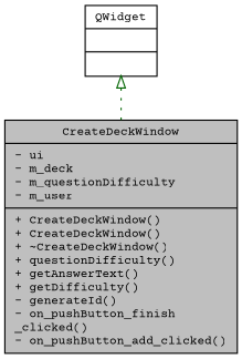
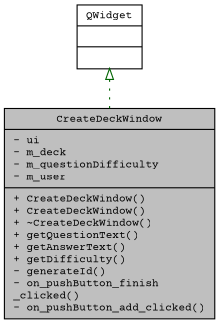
  digraph {
    fontname="Courier Prime"
    node [color=black fontname="Courier Prime" fontsize=10 shape=record style=filled]
-   n1 [fillcolor=grey75 fontcolor=black height=0.2 label="{CreateDeckWindow\n|- ui\l- m_deck\l- m_questionDifficulty\l- m_user\l|+ CreateDeckWindow()\l+ CreateDeckWindow()\l+ ~CreateDeckWindow()\l+ questionDifficulty()\l+ getAnswerText()\l+ getDifficulty()\l- generateId()\l- on_pushButton_finish\l_clicked()\l- on_pushButton_add_clicked()\l}" width=0.4]
+   n1 [fillcolor=grey75 fontcolor=black height=0.2 label="{CreateDeckWindow\n|- ui\l- m_deck\l- m_questionDifficulty\l- m_user\l|+ CreateDeckWindow()\l+ CreateDeckWindow()\l+ ~CreateDeckWindow()\l+ getQuestionText()\l+ getAnswerText()\l+ getDifficulty()\l- generateId()\l- on_pushButton_finish\l_clicked()\l- on_pushButton_add_clicked()\l}" width=0.4]
    n2 [fillcolor=white height=0.2 label="{QWidget\n||}" width=0.4]
    n2 -> n1 [arrowtail=onormal color=darkgreen dir=back fontname="Courier Prime" fontsize=10 labelfontname=Helvetica labelfontsize=10 style=dotted]
  }
